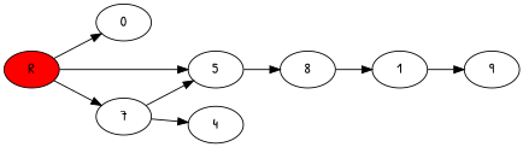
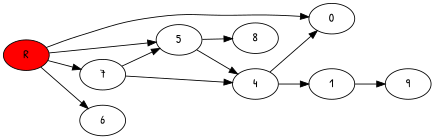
  digraph {
    fontname="Patrick Hand"
    rankdir=LR
    node [fontname="Patrick Hand"]
    edge [fontname="Patrick Hand"]
    1
    9
    n3 [label=0]
    4
    5
    8
    7
    R [fillcolor="#ff0000" style=filled]
+   6
    1 -> 9
+   4 -> n3
+   5 -> 4
    5 -> 8
-   8 -> 1
+   4 -> 1
    7 -> 4
    7 -> 5
    R -> n3
    R -> 5
    R -> 7
+   R -> 6
  }
